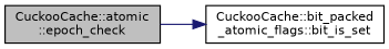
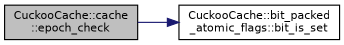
  digraph {
    rankdir=LR
    node [color=black fontname=Helvetica fontsize=10 shape=record style=filled]
-   n1 [fillcolor=grey75 fontcolor=black height=0.2 label="CuckooCache::atomic\l::epoch_check" width=0.4]
+   n1 [fillcolor=grey75 fontcolor=black height=0.2 label="CuckooCache::cache\l::epoch_check" width=0.4]
    n2 [fillcolor=white height=0.2 label="CuckooCache::bit_packed\l_atomic_flags::bit_is_set" width=0.4]
    n1 -> n2 [color=midnightblue fontname=Helvetica fontsize=10 labelfontname=Helvetica labelfontsize=10 style=solid]
  }
